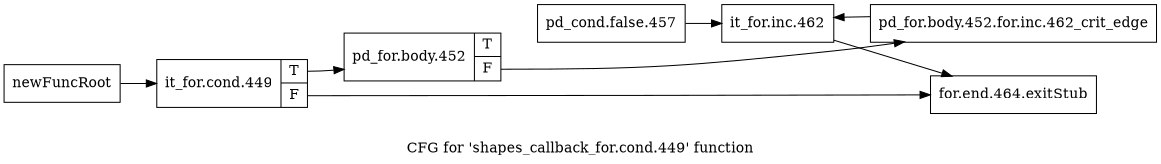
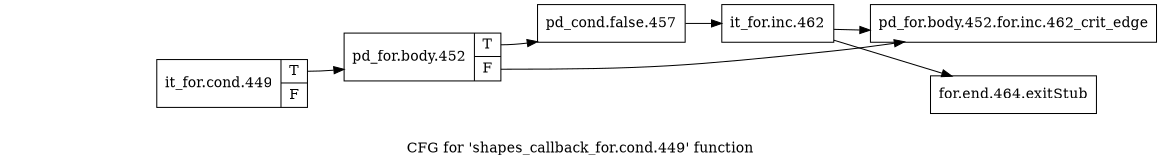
  digraph {
    label="CFG for 'shapes_callback_for.cond.449' function"
    rankdir=LR
    node [shape=record]
-   n1 [label="{newFuncRoot}"]
    n2 [label="{it_for.cond.449|{<s0>T|<s1>F}}"]
    n3 [label="{for.end.464.exitStub}"]
    n4 [label="{pd_for.body.452|{<s0>T|<s1>F}}"]
    n5 [label="{pd_cond.false.457}"]
    n6 [label="{pd_for.body.452.for.inc.462_crit_edge}"]
    n7 [label="{it_for.inc.462}"]
-   n1 -> n2
-   n2 -> n3 [tailport=s1]
    n2 -> n4 [tailport=s0]
+   n4 -> n5 [tailport=s0]
    n4 -> n6 [tailport=s1]
    n5 -> n7
-   n6 -> n7
+   n7 -> n6
    n7 -> n3
  }
